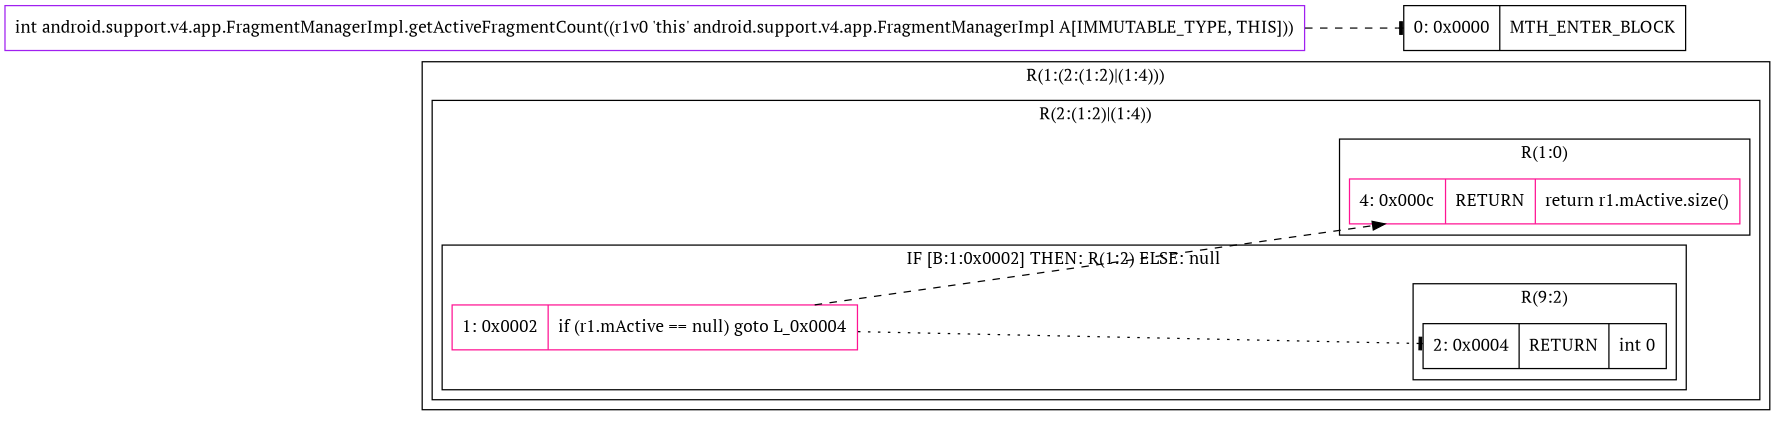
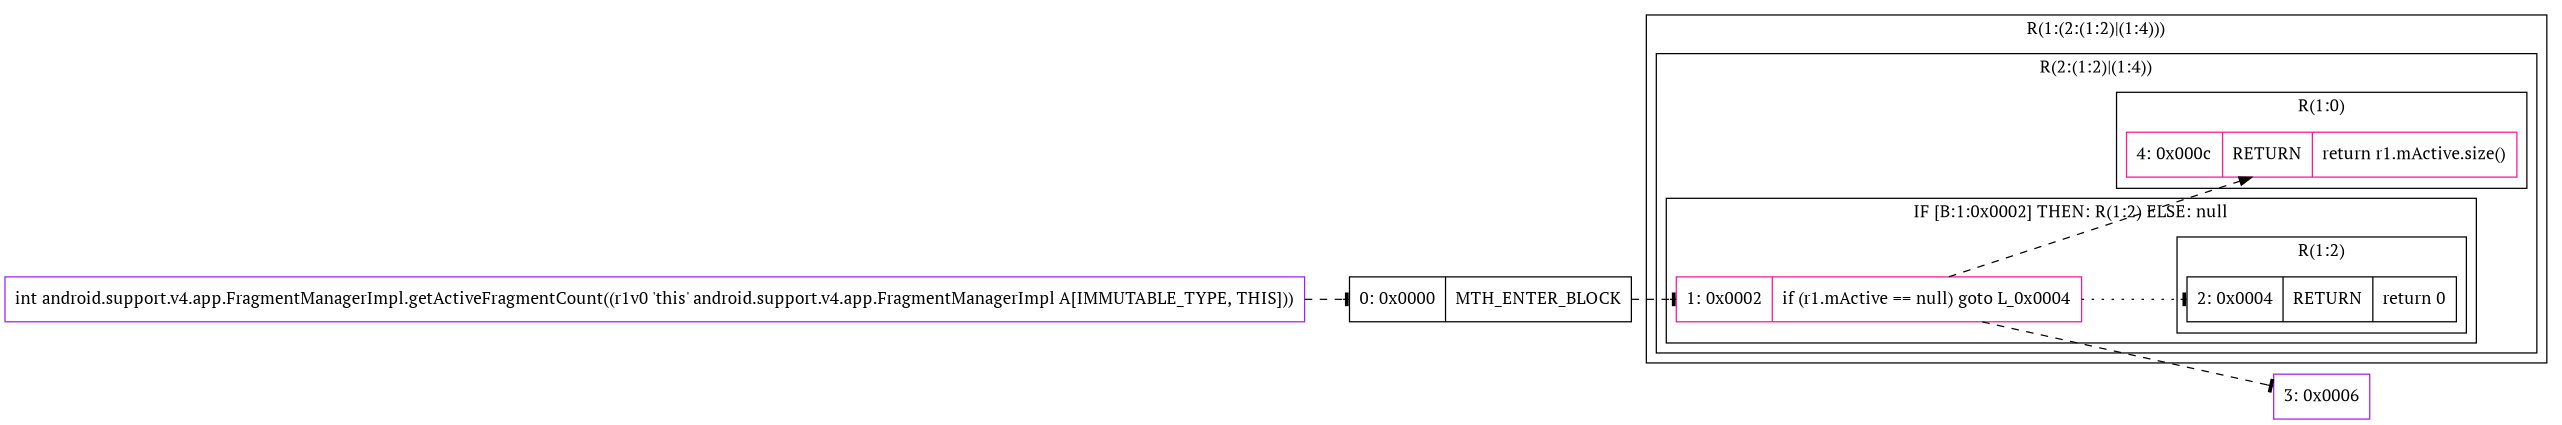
  digraph {
    fontname="PT Serif"
    rankdir=LR
    node [color=black fontname="PT Serif" shape=record]
    edge [arrowhead=tee fontname="PT Serif" style=dashed]
-   n1 [label="{2\:\ 0x0004|RETURN\l|int 0\l}"]
+   n1 [label="{2\:\ 0x0004|RETURN\l|return 0\l}"]
    n2 [color=deeppink label="{1\:\ 0x0002|if (r1.mActive == null) goto L_0x0004\l}"]
    n3 [color=deeppink label="{4\:\ 0x000c|RETURN\l|return r1.mActive.size()\l}"]
+   n4 [color=purple label="{3\:\ 0x0006}"]
    n5 [label="{0\:\ 0x0000|MTH_ENTER_BLOCK\l}"]
    n6 [color=purple label="{int android.support.v4.app.FragmentManagerImpl.getActiveFragmentCount((r1v0 'this' android.support.v4.app.FragmentManagerImpl A[IMMUTABLE_TYPE, THIS])) }"]
    subgraph cluster_1 {
      label="R(1:(2:(1:2)|(1:4)))"
      subgraph cluster_2 {
        label="R(2:(1:2)|(1:4))"
        subgraph cluster_3 {
          label="IF [B:1:0x0002] THEN: R(1:2) ELSE: null"
          n2
          subgraph cluster_4 {
-           label="R(9:2)"
+           label="R(1:2)"
            n1
          }
        }
        subgraph cluster_5 {
          label="R(1:0)"
          n3
        }
      }
    }
    n2 -> n1 [style=dotted]
    n2 -> n3 [arrowhead=normal]
+   n2 -> n4
+   n5 -> n2
    n6 -> n5
  }
